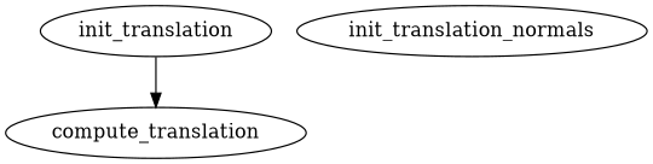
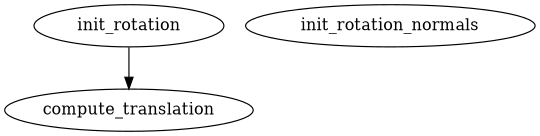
  digraph {
-   init_translation
+   init_translation [label=init_rotation]
    compute_translation
-   init_rotation_normals [label=init_translation_normals]
+   init_rotation_normals
    init_translation -> compute_translation
  }
